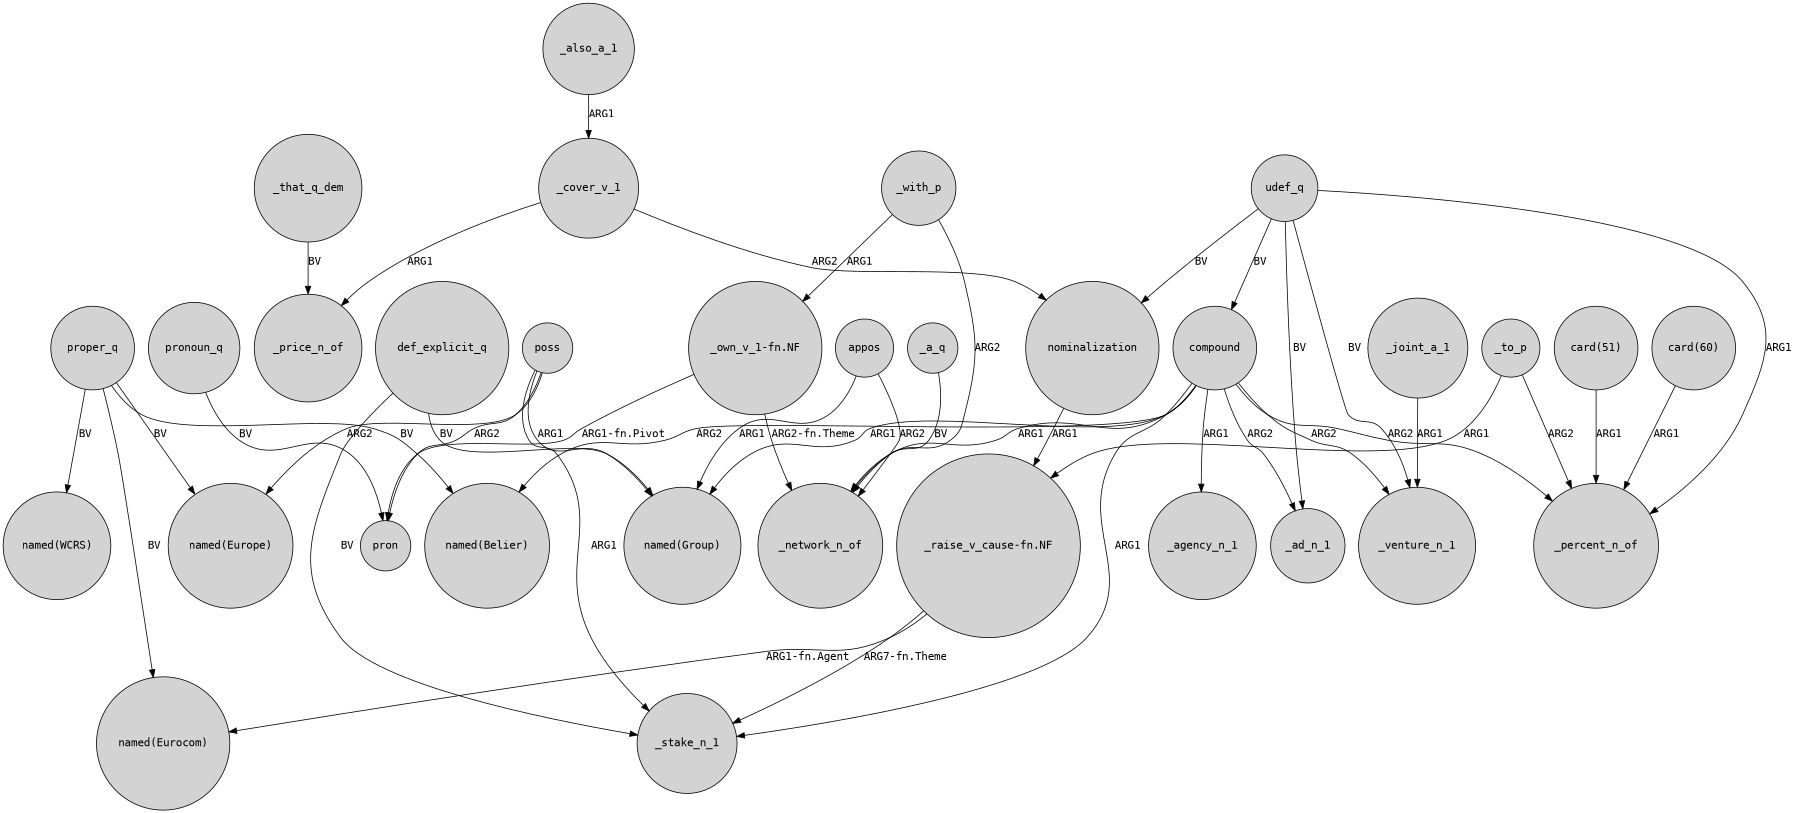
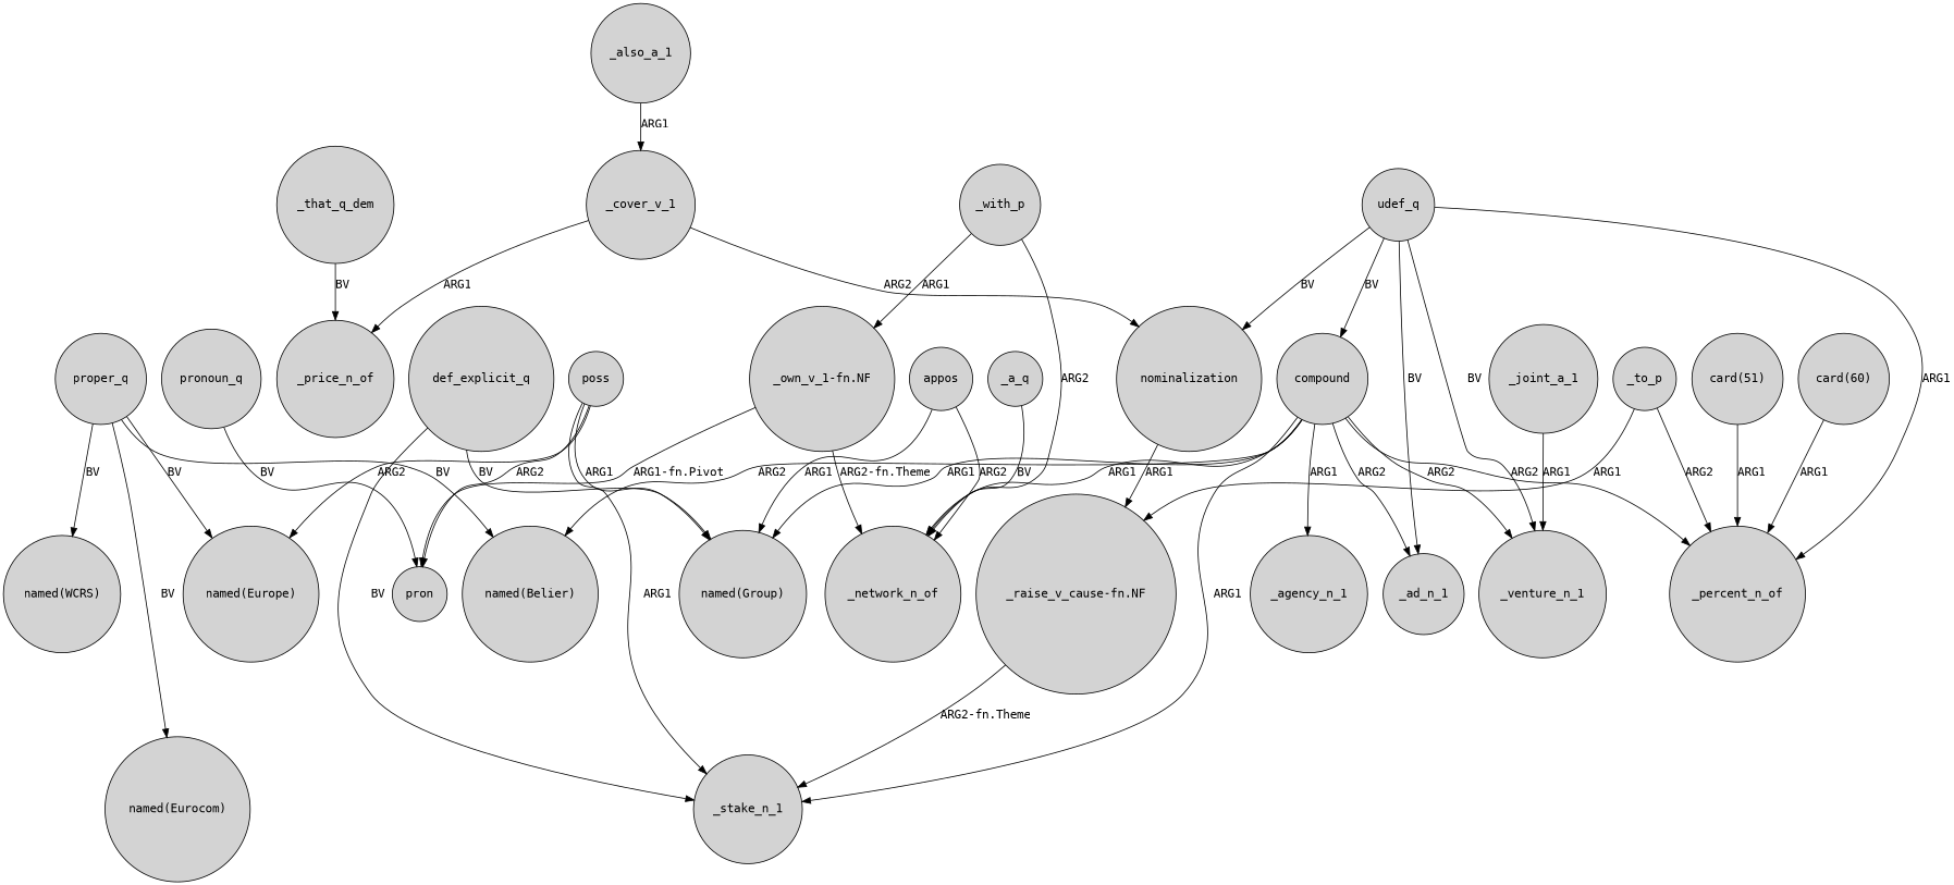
  digraph {
    fontname="DejaVu Sans Mono"
    node [fontname="DejaVu Sans Mono" shape=circle style=filled]
    edge [fontname="DejaVu Sans Mono"]
    _joint_a_1
    _venture_n_1
    compound
    _stake_n_1
    _agency_n_1
    _ad_n_1
    _percent_n_of
    "named(Belier)"
    "named(Group)"
    _network_n_of
    "_raise_v_cause-fn.NF"
    "named(Eurocom)"
    _that_q_dem
    _price_n_of
    poss
    pron
    "named(Europe)"
    "card(60)"
    "card(51)"
    proper_q
    "named(WCRS)"
    nominalization
    udef_q
    _a_q
    def_explicit_q
    pronoun_q
    "_own_v_1-fn.NF"
    _with_p
    appos
    _also_a_1
    _cover_v_1
    _to_p
    _joint_a_1 -> _venture_n_1 [label=ARG1]
    compound -> _venture_n_1 [label=ARG2]
    compound -> _stake_n_1 [label=ARG1]
    compound -> _agency_n_1 [label=ARG1]
    compound -> _ad_n_1 [label=ARG2]
    compound -> _percent_n_of [label=ARG2]
    compound -> "named(Belier)" [label=ARG2]
    compound -> "named(Group)" [label=ARG1]
    compound -> _network_n_of [label=ARG1]
-   "_raise_v_cause-fn.NF" -> _stake_n_1 [label="ARG7-fn.Theme"]
-   "_raise_v_cause-fn.NF" -> "named(Eurocom)" [label="ARG1-fn.Agent"]
+   "_raise_v_cause-fn.NF" -> _stake_n_1 [label="ARG2-fn.Theme"]
    _that_q_dem -> _price_n_of [label=BV]
    poss -> _stake_n_1 [label=ARG1]
    poss -> "named(Group)" [label=ARG1]
    poss -> pron [label=ARG2]
    poss -> "named(Europe)" [label=ARG2]
    "card(60)" -> _percent_n_of [label=ARG1]
    "card(51)" -> _percent_n_of [label=ARG1]
    proper_q -> "named(Belier)" [label=BV]
    proper_q -> "named(Eurocom)" [label=BV]
    proper_q -> "named(Europe)" [label=BV]
    proper_q -> "named(WCRS)" [label=BV]
    nominalization -> "_raise_v_cause-fn.NF" [label=ARG1]
    udef_q -> _venture_n_1 [label=BV]
    udef_q -> compound [label=BV]
    udef_q -> _ad_n_1 [label=BV]
    udef_q -> _percent_n_of [label=ARG1]
    udef_q -> nominalization [label=BV]
    _a_q -> _network_n_of [label=BV]
    def_explicit_q -> _stake_n_1 [label=BV]
    def_explicit_q -> "named(Group)" [label=BV]
    pronoun_q -> pron [label=BV]
    "_own_v_1-fn.NF" -> _network_n_of [label="ARG2-fn.Theme"]
    "_own_v_1-fn.NF" -> pron [label="ARG1-fn.Pivot"]
    _with_p -> _network_n_of [label=ARG2]
    _with_p -> "_own_v_1-fn.NF" [label=ARG1]
    appos -> "named(Group)" [label=ARG1]
    appos -> _network_n_of [label=ARG2]
    _also_a_1 -> _cover_v_1 [label=ARG1]
    _cover_v_1 -> _price_n_of [label=ARG1]
    _cover_v_1 -> nominalization [label=ARG2]
    _to_p -> _percent_n_of [label=ARG2]
    _to_p -> "_raise_v_cause-fn.NF" [label=ARG1]
  }
